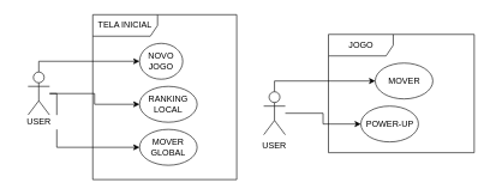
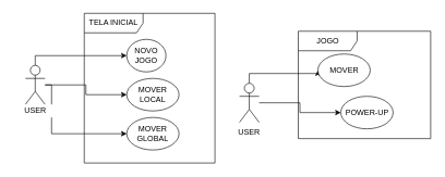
  <mxCell id="0" />
  <mxCell id="1" parent="0" />
  <mxCell id="2" style="edgeStyle=orthogonalEdgeStyle;rounded=0;orthogonalLoop=1;jettySize=auto;html=1;entryX=0;entryY=0.5;entryDx=0;entryDy=0;" edge="1" parent="1" source="5" target="7"><mxGeometry relative="1" as="geometry"><Array as="points"><mxPoint x="53" y="85" /></Array></mxGeometry></mxCell>
  <mxCell id="3" style="edgeStyle=orthogonalEdgeStyle;rounded=0;orthogonalLoop=1;jettySize=auto;html=1;entryX=0;entryY=0.5;entryDx=0;entryDy=0;" edge="1" parent="1" source="5" target="8"><mxGeometry relative="1" as="geometry" /></mxCell>
  <mxCell id="4" style="edgeStyle=orthogonalEdgeStyle;rounded=0;orthogonalLoop=1;jettySize=auto;html=1;entryX=0;entryY=0.5;entryDx=0;entryDy=0;" edge="1" parent="1" source="5" target="9"><mxGeometry relative="1" as="geometry"><Array as="points"><mxPoint x="78" y="130" /><mxPoint x="78" y="205" /></Array></mxGeometry></mxCell>
  <mxCell id="5" value="Actor" style="shape=umlActor;verticalLabelPosition=bottom;verticalAlign=top;html=1;outlineConnect=0;align=center;" vertex="1" parent="1"><mxGeometry x="38" y="100" width="30" height="60" as="geometry" /></mxCell>
  <mxCell id="6" value="TELA INICIAL" style="shape=umlFrame;whiteSpace=wrap;html=1;pointerEvents=0;width=90;height=30;" vertex="1" parent="1"><mxGeometry x="128" y="20" width="200" height="230" as="geometry" /></mxCell>
  <mxCell id="7" value="NOVO JOGO" style="ellipse;whiteSpace=wrap;html=1;" vertex="1" parent="1"><mxGeometry x="193" y="60" width="60" height="50" as="geometry" /></mxCell>
- <mxCell id="8" value="RANKING LOCAL" style="ellipse;whiteSpace=wrap;html=1;" vertex="1" parent="1"><mxGeometry x="193" y="120" width="80" height="50" as="geometry" /></mxCell>
+ <mxCell id="8" value="MOVER LOCAL" style="ellipse;whiteSpace=wrap;html=1;" vertex="1" parent="1"><mxGeometry x="193" y="120" width="80" height="50" as="geometry" /></mxCell>
  <mxCell id="9" value="MOVER GLOBAL" style="ellipse;whiteSpace=wrap;html=1;" vertex="1" parent="1"><mxGeometry x="193" y="180" width="80" height="50" as="geometry" /></mxCell>
  <mxCell id="10" value="USER" style="rounded=0;whiteSpace=wrap;html=1;fillColor=#FFFFFF;strokeColor=none;" vertex="1" parent="1"><mxGeometry x="20.5" y="160" width="65" height="20" as="geometry" /></mxCell>
  <mxCell id="11" style="edgeStyle=orthogonalEdgeStyle;rounded=0;orthogonalLoop=1;jettySize=auto;html=1;entryX=0;entryY=0.5;entryDx=0;entryDy=0;" edge="1" parent="1" source="13" target="15"><mxGeometry relative="1" as="geometry"><Array as="points"><mxPoint x="380.5" y="112.5" /></Array></mxGeometry></mxCell>
  <mxCell id="12" style="edgeStyle=orthogonalEdgeStyle;rounded=0;orthogonalLoop=1;jettySize=auto;html=1;entryX=0;entryY=0.5;entryDx=0;entryDy=0;" edge="1" parent="1" source="13" target="16"><mxGeometry relative="1" as="geometry" /></mxCell>
  <mxCell id="13" value="Actor" style="shape=umlActor;verticalLabelPosition=bottom;verticalAlign=top;html=1;outlineConnect=0;align=center;" vertex="1" parent="1"><mxGeometry x="365.5" y="127.5" width="30" height="60" as="geometry" /></mxCell>
  <mxCell id="14" value="JOGO" style="shape=umlFrame;whiteSpace=wrap;html=1;pointerEvents=0;width=90;height=30;" vertex="1" parent="1"><mxGeometry x="455.5" y="47.5" width="202.5" height="165" as="geometry" /></mxCell>
- <mxCell id="15" value="MOVER" style="ellipse;whiteSpace=wrap;html=1;" vertex="1" parent="1"><mxGeometry x="520.5" y="87.5" width="80" height="50" as="geometry" /></mxCell>
- <mxCell id="16" value="POWER-UP" style="ellipse;whiteSpace=wrap;html=1;" vertex="1" parent="1"><mxGeometry x="500.5" y="147.5" width="80" height="50" as="geometry" /></mxCell>
+ <mxCell id="15" value="MOVER" style="ellipse;whiteSpace=wrap;html=1;" vertex="1" parent="1"><mxGeometry x="485.5" y="82.5" width="80" height="50" as="geometry" /></mxCell>
+ <mxCell id="16" value="POWER-UP" style="ellipse;whiteSpace=wrap;html=1;" vertex="1" parent="1"><mxGeometry x="520.5" y="147.5" width="80" height="50" as="geometry" /></mxCell>
  <mxCell id="17" value="USER" style="rounded=0;whiteSpace=wrap;html=1;fillColor=#FFFFFF;strokeColor=none;" vertex="1" parent="1"><mxGeometry x="348" y="192.5" width="65" height="20" as="geometry" /></mxCell>
